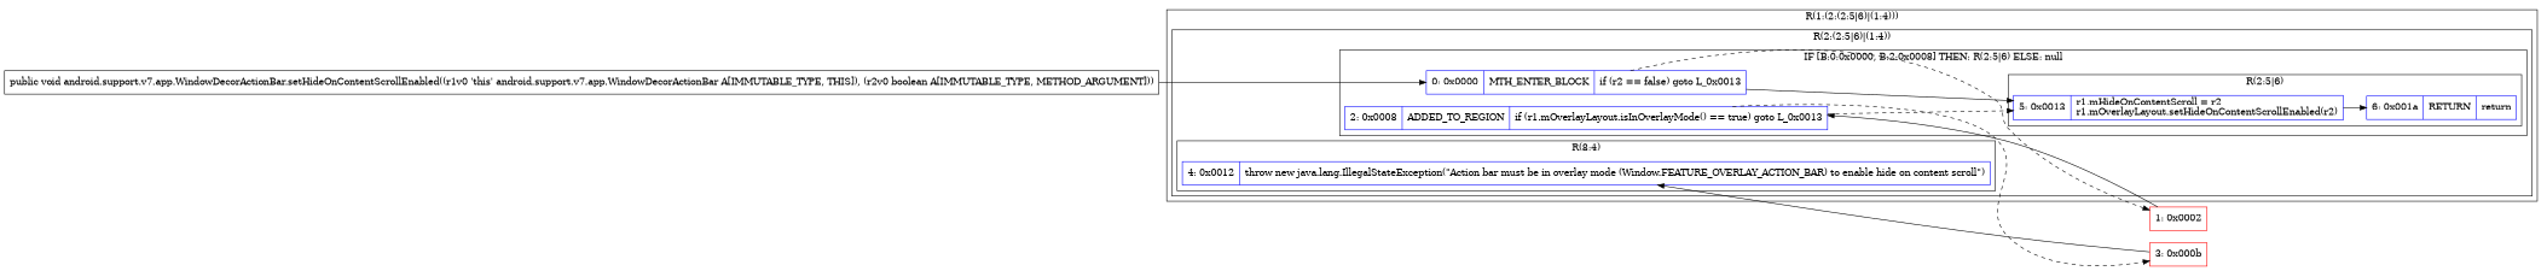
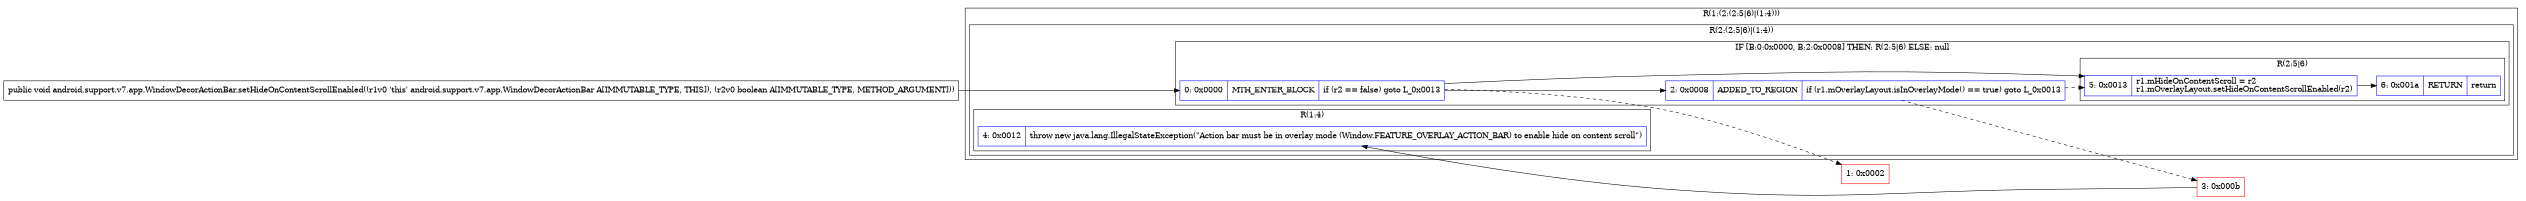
  digraph {
    rankdir=LR
    node [color=blue shape=record]
    n1 [label="{5\:\ 0x0013|r1.mHideOnContentScroll = r2\lr1.mOverlayLayout.setHideOnContentScrollEnabled(r2)\l}"]
    n2 [label="{6\:\ 0x001a|RETURN\l|return\l}"]
    n3 [label="{0\:\ 0x0000|MTH_ENTER_BLOCK\l|if (r2 == false) goto L_0x0013\l}"]
    n4 [label="{2\:\ 0x0008|ADDED_TO_REGION\l|if (r1.mOverlayLayout.isInOverlayMode() == true) goto L_0x0013\l}"]
    n5 [label="{4\:\ 0x0012|throw new java.lang.IllegalStateException(\"Action bar must be in overlay mode (Window.FEATURE_OVERLAY_ACTION_BAR) to enable hide on content scroll\")\l}"]
    n6 [color=red label="{1\:\ 0x0002}"]
    n7 [color=red label="{3\:\ 0x000b}"]
    n8 [label="{public void android.support.v7.app.WindowDecorActionBar.setHideOnContentScrollEnabled((r1v0 'this' android.support.v7.app.WindowDecorActionBar A[IMMUTABLE_TYPE, THIS]), (r2v0 boolean A[IMMUTABLE_TYPE, METHOD_ARGUMENT])) }" color=""]
    subgraph cluster_1 {
      label="R(1:(2:(2:5|6)|(1:4)))"
      subgraph cluster_2 {
        label="R(2:(2:5|6)|(1:4))"
        subgraph cluster_3 {
          label="IF [B:0:0x0000, B:2:0x0008] THEN: R(2:5|6) ELSE: null"
          n3
          n4
          subgraph cluster_4 {
            label="R(2:5|6)"
            n1
            n2
          }
        }
        subgraph cluster_5 {
-         label="R(8:4)"
+         label="R(1:4)"
          n5
        }
      }
    }
    n1 -> n2
    n3 -> n1
    n3 -> n6 [style=dashed]
    n4 -> n1 [style=dashed]
    n4 -> n7 [style=dashed]
-   n6 -> n4
+   n3 -> n4
    n7 -> n5
    n8 -> n3
  }
